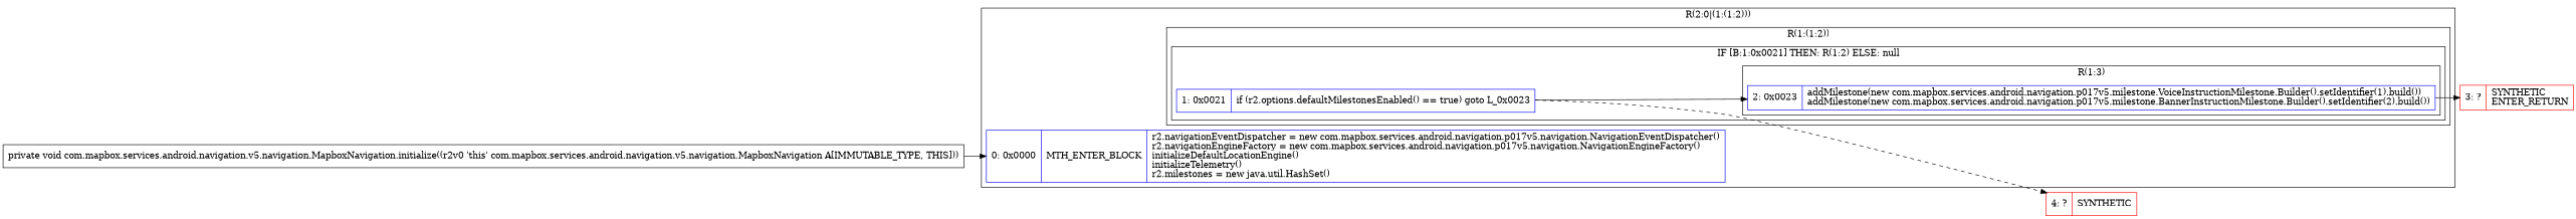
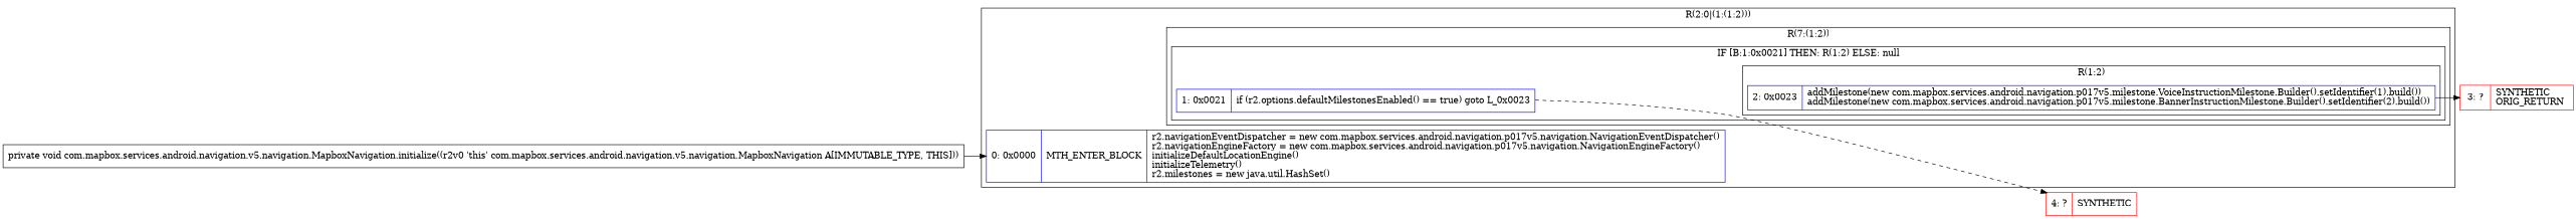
  digraph {
    rankdir=LR
    node [color=blue shape=record]
    n1 [label="{2\:\ 0x0023|addMilestone(new com.mapbox.services.android.navigation.p017v5.milestone.VoiceInstructionMilestone.Builder().setIdentifier(1).build())\laddMilestone(new com.mapbox.services.android.navigation.p017v5.milestone.BannerInstructionMilestone.Builder().setIdentifier(2).build())\l}"]
    n2 [label="{1\:\ 0x0021|if (r2.options.defaultMilestonesEnabled() == true) goto L_0x0023\l}"]
    n3 [label="{0\:\ 0x0000|MTH_ENTER_BLOCK\l|r2.navigationEventDispatcher = new com.mapbox.services.android.navigation.p017v5.navigation.NavigationEventDispatcher()\lr2.navigationEngineFactory = new com.mapbox.services.android.navigation.p017v5.navigation.NavigationEngineFactory()\linitializeDefaultLocationEngine()\linitializeTelemetry()\lr2.milestones = new java.util.HashSet()\l}"]
-   n4 [color=red label="{3\:\ ?|SYNTHETIC\lENTER_RETURN\l}"]
+   n4 [color=red label="{3\:\ ?|SYNTHETIC\lORIG_RETURN\l}"]
    n5 [color=red label="{4\:\ ?|SYNTHETIC\l}"]
    n6 [label="{private void com.mapbox.services.android.navigation.v5.navigation.MapboxNavigation.initialize((r2v0 'this' com.mapbox.services.android.navigation.v5.navigation.MapboxNavigation A[IMMUTABLE_TYPE, THIS])) }" color=""]
    subgraph cluster_1 {
      label="R(2:0|(1:(1:2)))"
      n3
      subgraph cluster_2 {
-       label="R(1:(1:2))"
+       label="R(7:(1:2))"
        subgraph cluster_3 {
          label="IF [B:1:0x0021] THEN: R(1:2) ELSE: null"
          n2
          subgraph cluster_4 {
-           label="R(1:3)"
+           label="R(1:2)"
            n1
          }
        }
      }
    }
    n1 -> n4
-   n2 -> n1
    n2 -> n5 [style=dashed]
    n6 -> n3
  }
